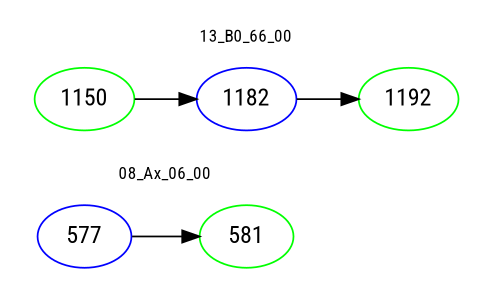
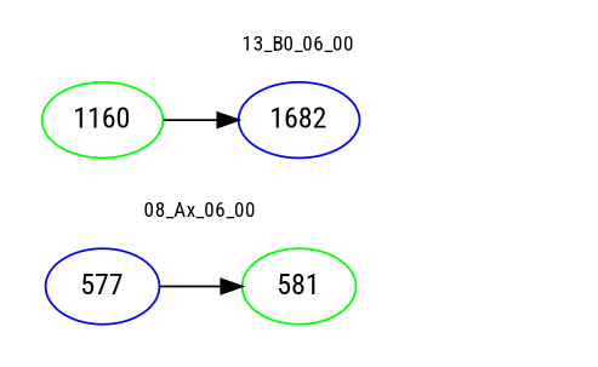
  digraph {
    fontname="Roboto Condensed"
    rankdir=LR
    node [color=green fontname="Roboto Condensed"]
    edge [color=black fontname="Roboto Condensed"]
    n1 [color=blue label=577]
    n2 [label=581]
-   n3 [color=blue label=1182]
-   n4 [label=1192]
-   n5 [label=1150]
+   n3 [color=blue label=1682]
+   n5 [label=1160]
    subgraph cluster_1 {
      color=white
      fontsize=10
      label="08_Ax_06_00"
      n1
      n2
    }
    subgraph cluster_2 {
      color=white
      fontsize=10
-     label="13_B0_66_00"
+     label="13_B0_06_00"
      n3
-     n4
      n5
    }
    n1 -> n2
-   n3 -> n4
    n5 -> n3
  }
